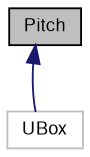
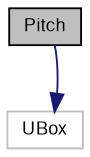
  digraph {
    node [fontname=FreeSans fontsize=10 shape=record]
    n1 [color=black fillcolor=grey75 fontcolor=black height=0.2 label=Pitch style=filled width=0.4]
    n2 [color=grey75 height=0.2 label=UBox width=0.4]
-   n1 -> n2 [color=midnightblue dir=back fontname=FreeSans fontsize=10 labelfontname=FreeSans labelfontsize=10 style=solid]
+   n2 -> n1 [color=midnightblue dir=back fontname=FreeSans fontsize=10 labelfontname=FreeSans labelfontsize=10 style=solid]
  }
